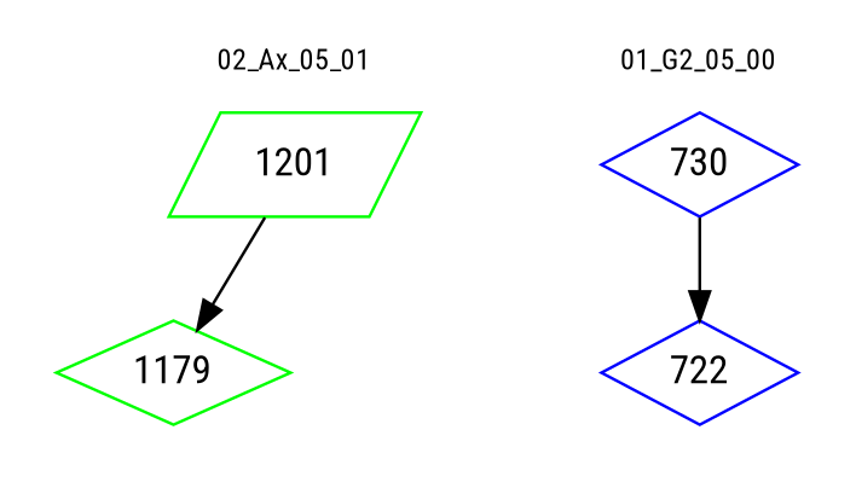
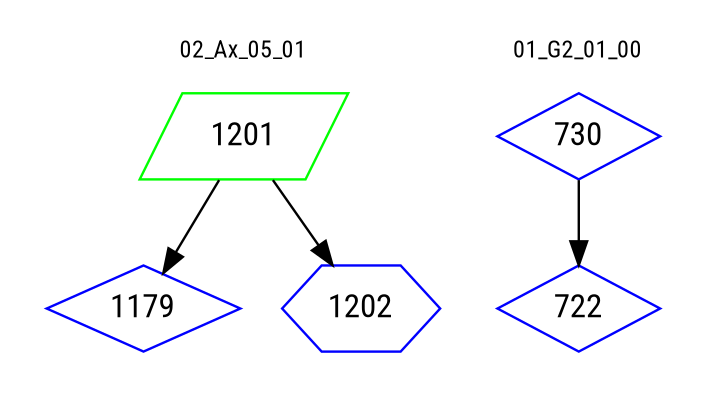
  digraph {
    fontname="Roboto Condensed"
    node [color=blue fontname="Roboto Condensed" shape=diamond]
    edge [color=black fontname="Roboto Condensed"]
    n1 [color=green label=1201 shape=parallelogram]
-   n2 [color=green label=1179]
+   n2 [label=1179]
+   n3 [label=1202 shape=hexagon]
    n4 [label=730]
    n5 [label=722]
    subgraph cluster_1 {
      color=white
      fontsize=10
      label="02_Ax_05_01"
      n1
      n2
+     n3
    }
    subgraph cluster_2 {
      color=white
      fontsize=10
-     label="01_G2_05_00"
+     label="01_G2_01_00"
      n4
      n5
    }
    n1 -> n2
+   n1 -> n3
    n4 -> n5
  }
